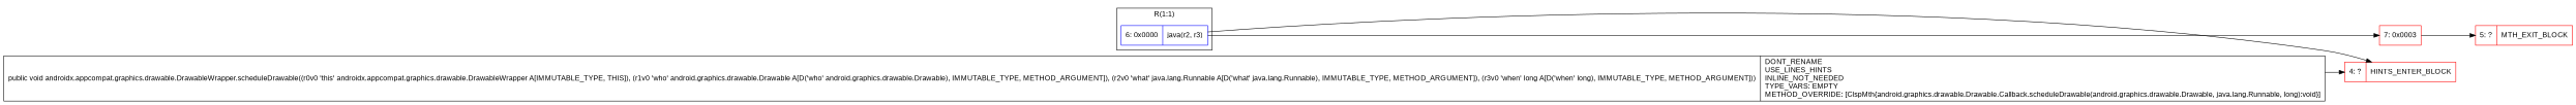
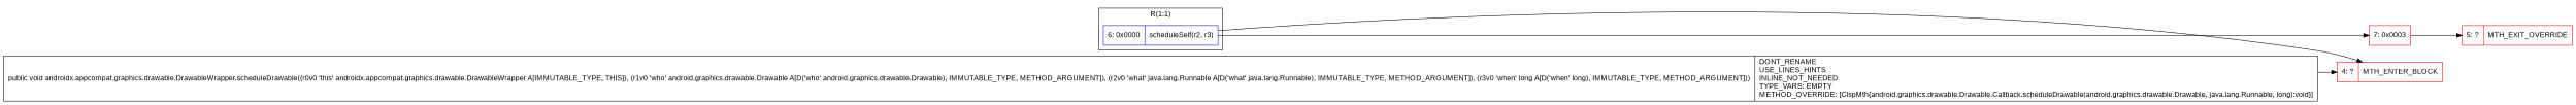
  digraph {
    fontname="Liberation Sans"
    rankdir=LR
    node [color=red fontname="Liberation Sans" shape=record]
    edge [fontname="Liberation Sans"]
-   n1 [color=blue label="{6\:\ 0x0000|java(r2, r3)\l}"]
+   n1 [color=blue label="{6\:\ 0x0000|scheduleSelf(r2, r3)\l}"]
    n2 [label="{7\:\ 0x0003}"]
-   n3 [label="{4\:\ ?|HINTS_ENTER_BLOCK\l}"]
-   n4 [label="{5\:\ ?|MTH_EXIT_BLOCK\l}"]
+   n3 [label="{4\:\ ?|MTH_ENTER_BLOCK\l}"]
+   n4 [label="{5\:\ ?|MTH_EXIT_OVERRIDE\l}"]
    n5 [label="{public void androidx.appcompat.graphics.drawable.DrawableWrapper.scheduleDrawable((r0v0 'this' androidx.appcompat.graphics.drawable.DrawableWrapper A[IMMUTABLE_TYPE, THIS]), (r1v0 'who' android.graphics.drawable.Drawable A[D('who' android.graphics.drawable.Drawable), IMMUTABLE_TYPE, METHOD_ARGUMENT]), (r2v0 'what' java.lang.Runnable A[D('what' java.lang.Runnable), IMMUTABLE_TYPE, METHOD_ARGUMENT]), (r3v0 'when' long A[D('when' long), IMMUTABLE_TYPE, METHOD_ARGUMENT]))  | DONT_RENAME\lUSE_LINES_HINTS\lINLINE_NOT_NEEDED\lTYPE_VARS: EMPTY\lMETHOD_OVERRIDE: [ClspMth\{android.graphics.drawable.Drawable.Callback.scheduleDrawable(android.graphics.drawable.Drawable, java.lang.Runnable, long):void\}]\l}" color=""]
    subgraph cluster_1 {
      label="R(1:1)"
      n1
    }
    n1 -> n2
    n1 -> n3
    n2 -> n4
    n5 -> n3
  }
